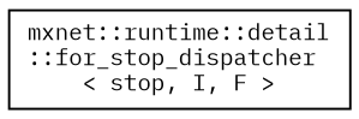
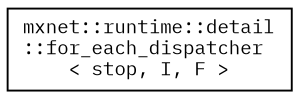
  digraph {
    rankdir=LR
    fontname="IBM Plex Mono"
-   n1 [color=black fillcolor=white fontname="IBM Plex Mono" fontsize=10 height=0.2 label="mxnet::runtime::detail\l::for_stop_dispatcher\l\< stop, I, F \>" shape=record style=filled width=0.4]
+   n1 [color=black fillcolor=white fontname="IBM Plex Mono" fontsize=10 height=0.2 label="mxnet::runtime::detail\l::for_each_dispatcher\l\< stop, I, F \>" shape=record style=filled width=0.4]
  }
